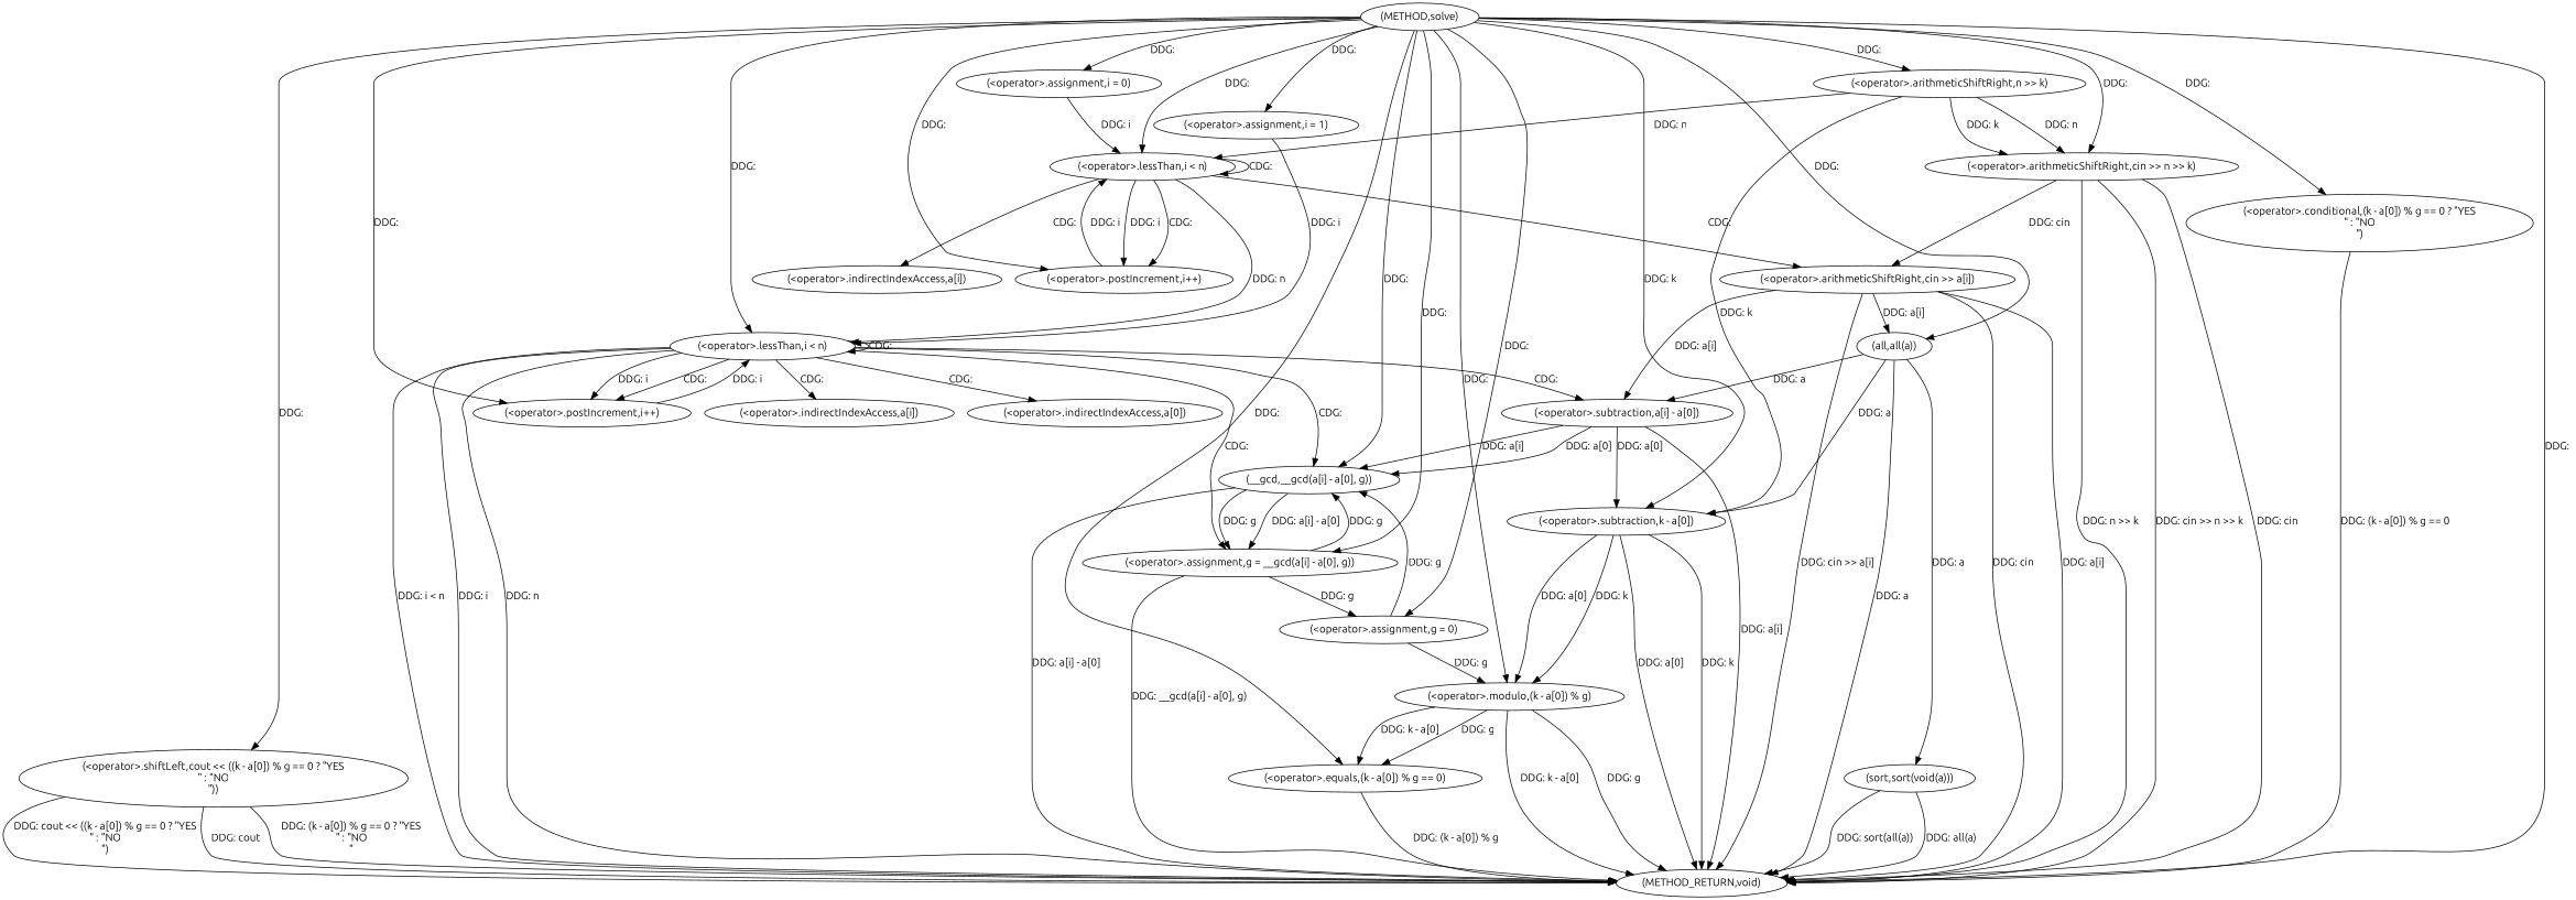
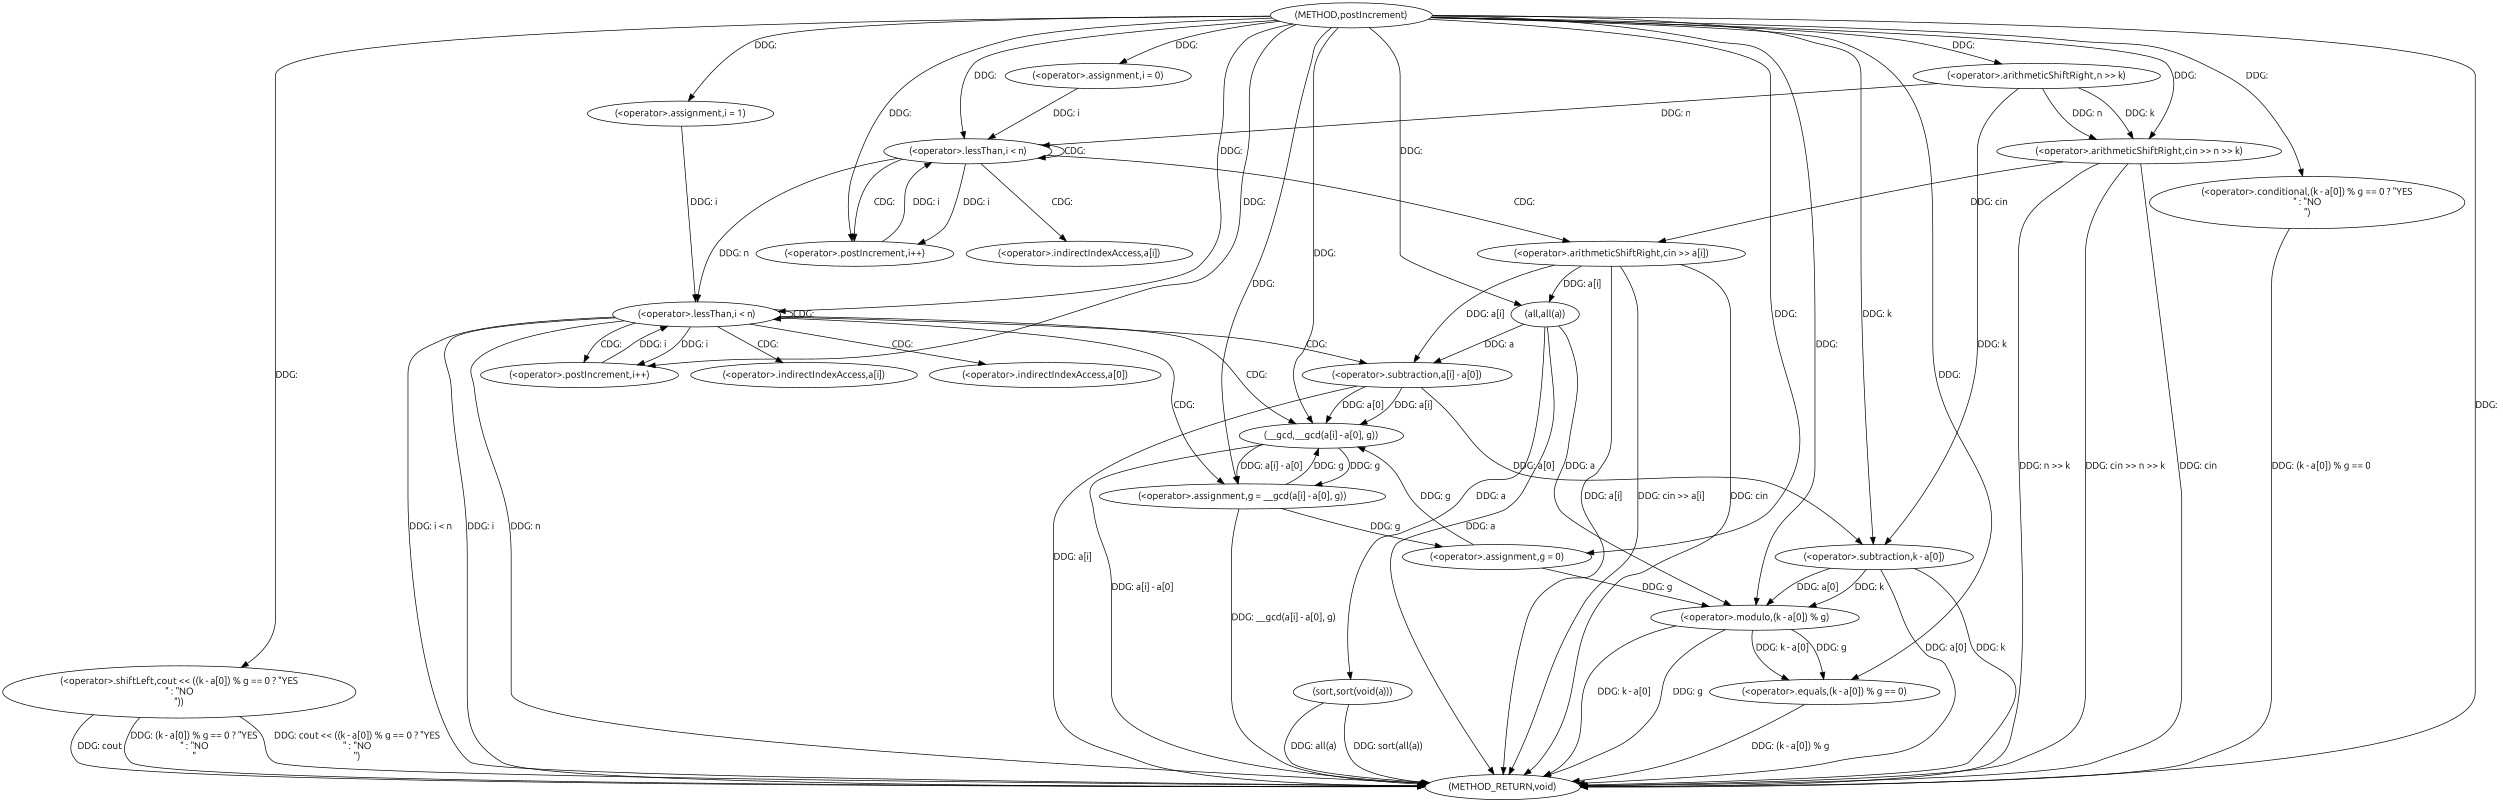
  digraph {
    fontname=Ubuntu
    node [fontname=Ubuntu]
    edge [fontname=Ubuntu]
-   n1 [label="(METHOD,solve)"]
+   n1 [label="(METHOD,postIncrement)"]
    n2 [label="(<operator>.arithmeticShiftRight,cin >> n >> k)"]
    n3 [label="(<operator>.assignment,g = 0)"]
    n4 [label="(<operator>.shiftLeft,cout << ((k - a[0]) % g == 0 ? \"YES\n\" : \"NO\n\"))"]
    n5 [label="(<operator>.assignment,i = 0)"]
    n6 [label="(<operator>.lessThan,i < n)"]
    n7 [label="(<operator>.postIncrement,i++)"]
    n8 [label="(<operator>.assignment,i = 1)"]
    n9 [label="(<operator>.lessThan,i < n)"]
    n10 [label="(<operator>.postIncrement,i++)"]
    n11 [label="(<operator>.assignment,g = __gcd(a[i] - a[0], g))"]
    n12 [label="(<operator>.arithmeticShiftRight,n >> k)"]
    n13 [label="(all,all(a))"]
    n14 [label="(<operator>.conditional,(k - a[0]) % g == 0 ? \"YES\n\" : \"NO\n\")"]
    n15 [label="(__gcd,__gcd(a[i] - a[0], g))"]
    n16 [label="(<operator>.equals,(k - a[0]) % g == 0)"]
    n17 [label="(<operator>.modulo,(k - a[0]) % g)"]
    n18 [label="(<operator>.subtraction,k - a[0])"]
    n19 [label="(METHOD_RETURN,void)"]
    n20 [label="(<operator>.arithmeticShiftRight,cin >> a[i])"]
    n21 [label="(<operator>.indirectIndexAccess,a[i])"]
    n22 [label="(<operator>.subtraction,a[i] - a[0])"]
    n23 [label="(<operator>.indirectIndexAccess,a[i])"]
    n24 [label="(<operator>.indirectIndexAccess,a[0])"]
    n25 [label="(sort,sort(void(a)))"]
    n1 -> n2 [label="DDG: "]
    n1 -> n3 [label="DDG: "]
    n1 -> n4 [label="DDG: "]
    n1 -> n5 [label="DDG: "]
    n1 -> n6 [label="DDG: "]
    n1 -> n7 [label="DDG: "]
    n1 -> n8 [label="DDG: "]
    n1 -> n9 [label="DDG: "]
    n1 -> n10 [label="DDG: "]
    n1 -> n11 [label="DDG: "]
    n1 -> n12 [label="DDG: "]
    n1 -> n13 [label="DDG: "]
    n1 -> n14 [label="DDG: "]
    n1 -> n15 [label="DDG: "]
    n1 -> n16 [label="DDG: "]
    n1 -> n17 [label="DDG: "]
    n1 -> n18 [label="DDG: k"]
    n1 -> n19 [label="DDG: "]
    n2 -> n19 [label="DDG: cin"]
    n2 -> n19 [label="DDG: n >> k"]
    n2 -> n19 [label="DDG: cin >> n >> k"]
    n2 -> n20 [label="DDG: cin"]
    n3 -> n15 [label="DDG: g"]
    n3 -> n17 [label="DDG: g"]
    n4 -> n19 [label="DDG: (k - a[0]) % g == 0 ? \"YES\n\" : \"NO\n\""]
    n4 -> n19 [label="DDG: cout << ((k - a[0]) % g == 0 ? \"YES\n\" : \"NO\n\")"]
    n4 -> n19 [label="DDG: cout"]
    n5 -> n6 [label="DDG: i"]
    n6 -> n6 [label="CDG: "]
    n6 -> n7 [label="DDG: i"]
    n6 -> n7 [label="CDG: "]
    n6 -> n9 [label="DDG: n"]
    n6 -> n20 [label="CDG: "]
    n6 -> n21 [label="CDG: "]
    n7 -> n6 [label="DDG: i"]
    n8 -> n9 [label="DDG: i"]
    n9 -> n9 [label="CDG: "]
    n9 -> n10 [label="DDG: i"]
    n9 -> n10 [label="CDG: "]
    n9 -> n11 [label="CDG: "]
    n9 -> n15 [label="CDG: "]
    n9 -> n19 [label="DDG: i"]
    n9 -> n19 [label="DDG: n"]
    n9 -> n19 [label="DDG: i < n"]
    n9 -> n22 [label="CDG: "]
    n9 -> n23 [label="CDG: "]
    n9 -> n24 [label="CDG: "]
    n10 -> n9 [label="DDG: i"]
    n11 -> n3 [label="DDG: g"]
    n11 -> n15 [label="DDG: g"]
    n11 -> n19 [label="DDG: __gcd(a[i] - a[0], g)"]
    n12 -> n2 [label="DDG: n"]
    n12 -> n2 [label="DDG: k"]
    n12 -> n6 [label="DDG: n"]
    n12 -> n18 [label="DDG: k"]
-   n13 -> n18 [label="DDG: a"]
+   n13 -> n17 [label="DDG: a"]
    n13 -> n19 [label="DDG: a"]
    n13 -> n22 [label="DDG: a"]
    n13 -> n25 [label="DDG: a"]
    n14 -> n19 [label="DDG: (k - a[0]) % g == 0"]
    n15 -> n11 [label="DDG: g"]
    n15 -> n11 [label="DDG: a[i] - a[0]"]
    n15 -> n19 [label="DDG: a[i] - a[0]"]
    n16 -> n19 [label="DDG: (k - a[0]) % g"]
    n17 -> n16 [label="DDG: k - a[0]"]
    n17 -> n16 [label="DDG: g"]
    n17 -> n19 [label="DDG: k - a[0]"]
    n17 -> n19 [label="DDG: g"]
    n18 -> n17 [label="DDG: k"]
    n18 -> n17 [label="DDG: a[0]"]
    n18 -> n19 [label="DDG: k"]
    n18 -> n19 [label="DDG: a[0]"]
    n20 -> n13 [label="DDG: a[i]"]
    n20 -> n19 [label="DDG: cin"]
    n20 -> n19 [label="DDG: a[i]"]
    n20 -> n19 [label="DDG: cin >> a[i]"]
    n20 -> n22 [label="DDG: a[i]"]
    n22 -> n15 [label="DDG: a[0]"]
    n22 -> n15 [label="DDG: a[i]"]
    n22 -> n18 [label="DDG: a[0]"]
    n22 -> n19 [label="DDG: a[i]"]
    n25 -> n19 [label="DDG: all(a)"]
    n25 -> n19 [label="DDG: sort(all(a))"]
  }
